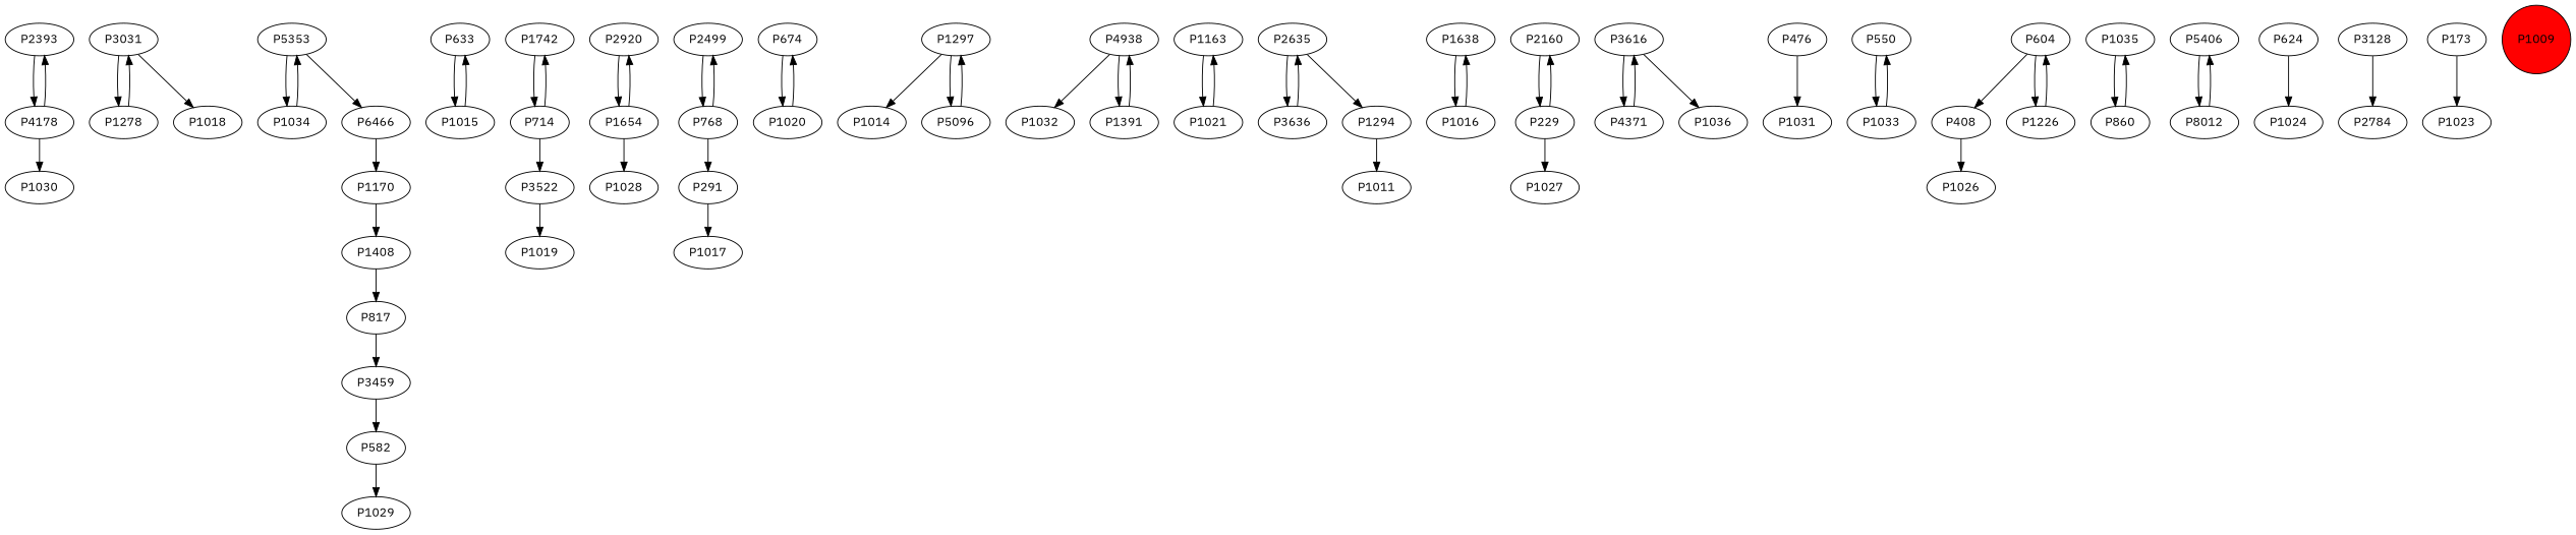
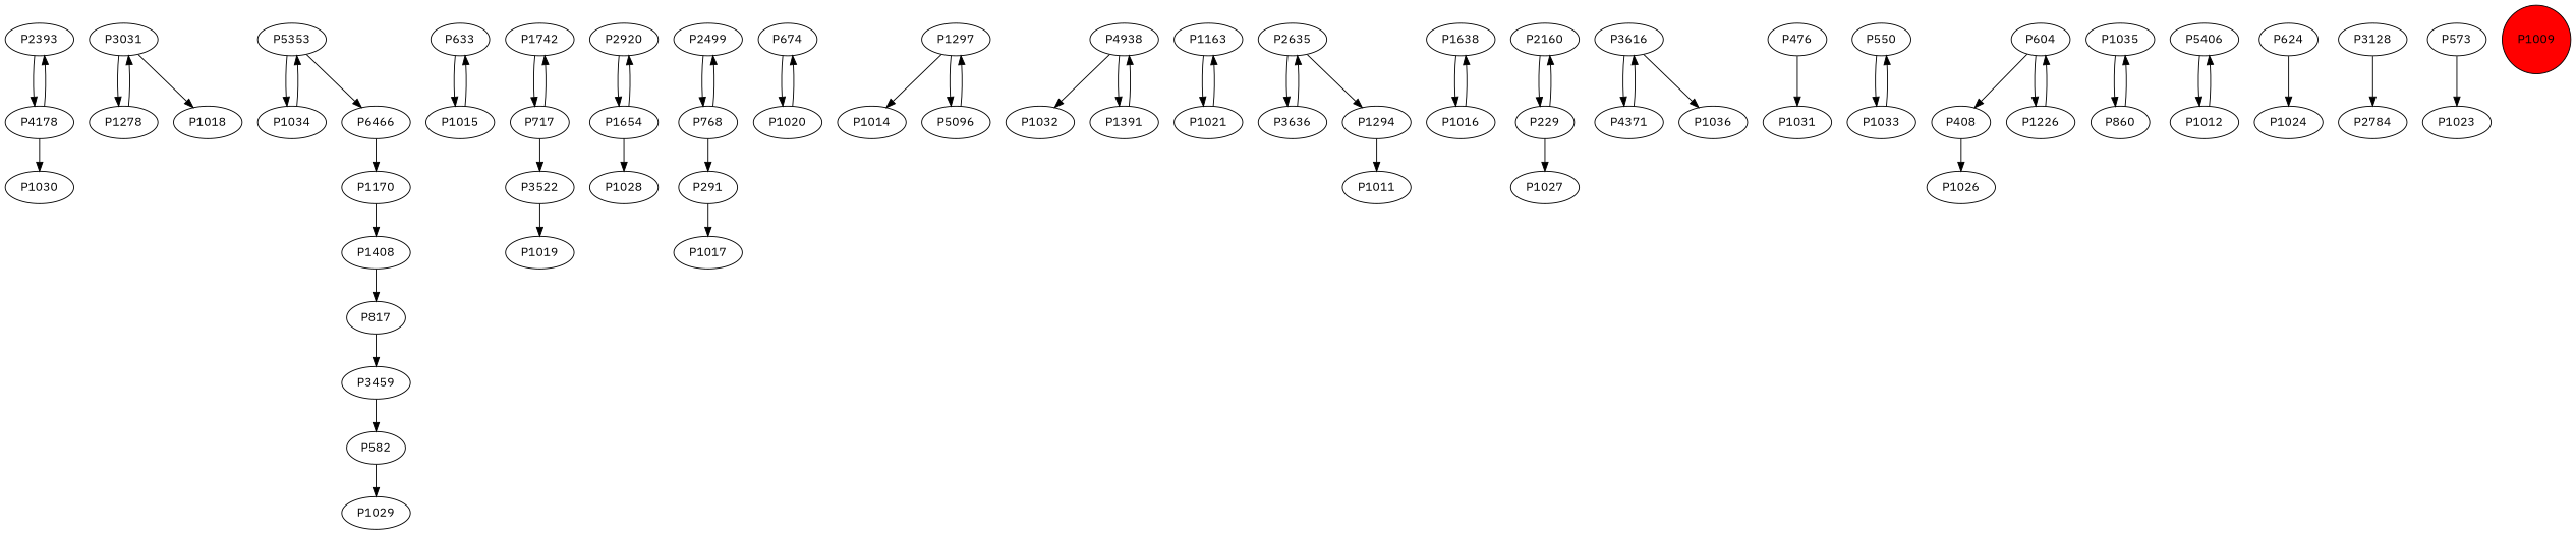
  digraph {
    fontname="IBM Plex Sans"
    node [fontname="IBM Plex Sans"]
    edge [fontname="IBM Plex Sans"]
    P2393
    P4178
    P1030
    P3031
    P1278
    P1018
    P582
    P1029
    P1034
    P5353
    P6466
    n12 [label=P633]
    P1015
    P1742
-   P717 [label=P714]
+   P717
    P3522
    P1019
    P2920
    P1654
    P1028
    P2499
    P768
    P291
    P1017
    P674
    P1020
    P1297
    P1014
    P5096
    P4938
    P1032
    P1391
    P1163
    P1021
    P1294
    P1011
    P1638
    P1016
    P2160
    P229
    P1027
    P3616
    P4371
    P1036
    P3459
    P476
    P1031
    P550
    P1033
    P604
    P408
    P1226
    P1026
    P1035
    P860
    P1408
    P817
    P3636
    P2635
    P1170
    P5406
-   P1012 [label=P8012]
+   P1012
    P624
    P1024
    P3128
    P2784
-   P573 [label=P173]
+   P573
    P1023
    P1009 [fillcolor=red shape=circle style=filled]
    P2393 -> P4178
    P4178 -> P2393
    P4178 -> P1030
    P3031 -> P1278
    P3031 -> P1018
    P1278 -> P3031
    P582 -> P1029
    P1034 -> P5353
    P5353 -> P1034
    P5353 -> P6466
    P6466 -> P1170
    n12 -> P1015
    P1015 -> n12
    P1742 -> P717
    P717 -> P1742
    P717 -> P3522
    P3522 -> P1019
    P2920 -> P1654
    P1654 -> P2920
    P1654 -> P1028
    P2499 -> P768
    P768 -> P2499
    P768 -> P291
    P291 -> P1017
    P674 -> P1020
    P1020 -> P674
    P1297 -> P1014
    P1297 -> P5096
    P5096 -> P1297
    P4938 -> P1032
    P4938 -> P1391
    P1391 -> P4938
    P1163 -> P1021
    P1021 -> P1163
    P1294 -> P1011
    P1638 -> P1016
    P1016 -> P1638
    P2160 -> P229
    P229 -> P2160
    P229 -> P1027
    P3616 -> P4371
    P3616 -> P1036
    P4371 -> P3616
    P3459 -> P582
    P476 -> P1031
    P550 -> P1033
    P1033 -> P550
    P604 -> P408
    P604 -> P1226
    P408 -> P1026
    P1226 -> P604
    P1035 -> P860
    P860 -> P1035
    P1408 -> P817
    P817 -> P3459
    P3636 -> P2635
    P2635 -> P1294
    P2635 -> P3636
    P1170 -> P1408
    P5406 -> P1012
    P1012 -> P5406
    P624 -> P1024
    P3128 -> P2784
    P573 -> P1023
  }
